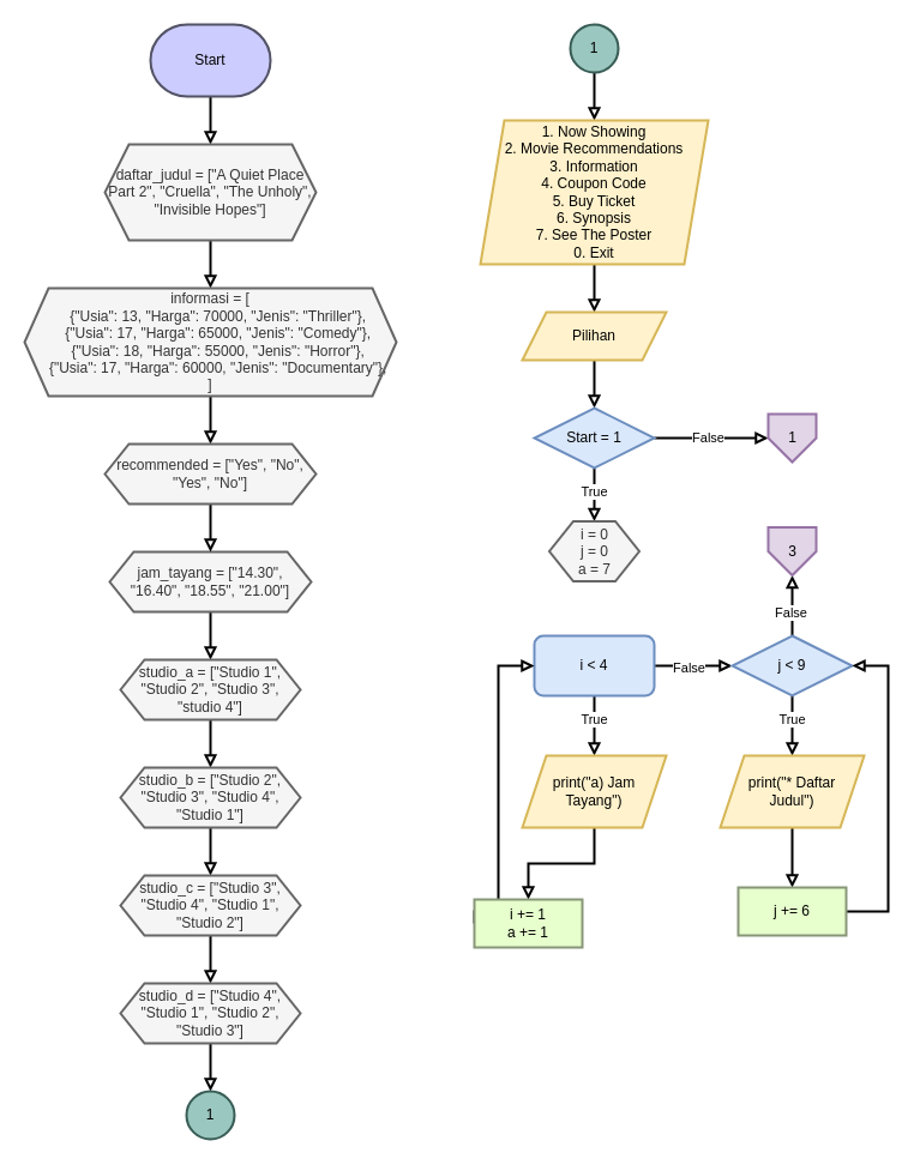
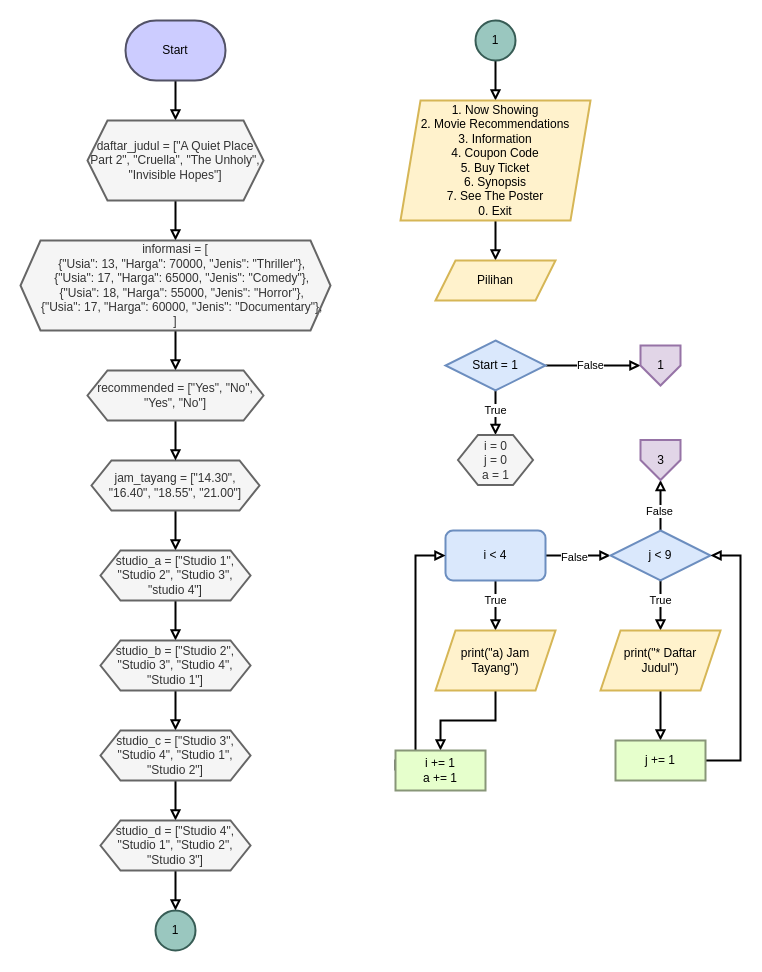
  <mxCell id="0" />
  <mxCell id="1" parent="0" />
  <mxCell id="2" value="" style="edgeStyle=orthogonalEdgeStyle;orthogonalLoop=1;jettySize=auto;html=1;strokeWidth=2;rounded=0;endArrow=block;endFill=0;" parent="1" source="3" target="5" edge="1"><mxGeometry relative="1" as="geometry" /></mxCell>
  <mxCell id="3" value="Start" style="strokeWidth=2;html=1;shape=mxgraph.flowchart.terminator;whiteSpace=wrap;fillColor=#CCCCFF;strokeColor=#525266;" parent="1" vertex="1"><mxGeometry x="125" y="20" width="100" height="60" as="geometry" /></mxCell>
  <mxCell id="4" value="" style="edgeStyle=orthogonalEdgeStyle;rounded=0;orthogonalLoop=1;jettySize=auto;html=1;endArrow=block;endFill=0;strokeWidth=2;" parent="1" source="5" target="9" edge="1"><mxGeometry relative="1" as="geometry" /></mxCell>
  <mxCell id="5" value="daftar_judul =&amp;nbsp;[&quot;A Quiet Place Part 2&quot;, &quot;Cruella&quot;, &quot;The Unholy&quot;, &quot;Invisible Hopes&quot;]&lt;br&gt;" style="shape=hexagon;perimeter=hexagonPerimeter2;whiteSpace=wrap;html=1;fixedSize=1;strokeWidth=2;fillColor=#f5f5f5;strokeColor=#666666;fontColor=#333333;" parent="1" vertex="1"><mxGeometry x="87" y="120" width="176" height="80" as="geometry" /></mxCell>
  <mxCell id="6" value="" style="edgeStyle=orthogonalEdgeStyle;rounded=0;orthogonalLoop=1;jettySize=auto;html=1;endArrow=block;endFill=0;strokeWidth=2;" parent="1" source="7" target="13" edge="1"><mxGeometry relative="1" as="geometry" /></mxCell>
  <mxCell id="7" value="jam_tayang = [&quot;14.30&quot;, &quot;16.40&quot;, &quot;18.55&quot;, &quot;21.00&quot;]" style="shape=hexagon;perimeter=hexagonPerimeter2;whiteSpace=wrap;html=1;fixedSize=1;strokeWidth=2;fillColor=#f5f5f5;strokeColor=#666666;fontColor=#333333;" parent="1" vertex="1"><mxGeometry x="91" y="460" width="168" height="50" as="geometry" /></mxCell>
  <mxCell id="8" value="" style="edgeStyle=orthogonalEdgeStyle;rounded=0;orthogonalLoop=1;jettySize=auto;html=1;endArrow=block;endFill=0;strokeWidth=2;" parent="1" source="9" target="11" edge="1"><mxGeometry relative="1" as="geometry" /></mxCell>
  <mxCell id="9" value="&lt;div&gt;informasi = [&lt;/div&gt;&lt;div&gt;&amp;nbsp; &amp;nbsp; {&quot;Usia&quot;: 13, &quot;Harga&quot;: 70000, &quot;Jenis&quot;: &quot;Thriller&quot;},&lt;/div&gt;&lt;div&gt;&amp;nbsp; &amp;nbsp; {&quot;Usia&quot;: 17, &quot;Harga&quot;: 65000, &quot;Jenis&quot;: &quot;Comedy&quot;},&lt;/div&gt;&lt;div&gt;&amp;nbsp; &amp;nbsp; {&quot;Usia&quot;: 18, &quot;Harga&quot;: 55000, &quot;Jenis&quot;: &quot;Horror&quot;},&lt;/div&gt;&lt;div&gt;&amp;nbsp; &amp;nbsp; {&quot;Usia&quot;: 17, &quot;Harga&quot;: 60000, &quot;Jenis&quot;: &quot;Documentary&quot;},&lt;/div&gt;&lt;div&gt;]&lt;/div&gt;" style="shape=hexagon;perimeter=hexagonPerimeter2;whiteSpace=wrap;html=1;fixedSize=1;strokeWidth=2;fillColor=#f5f5f5;strokeColor=#666666;fontColor=#333333;" parent="1" vertex="1"><mxGeometry x="20" y="240" width="310" height="90" as="geometry" /></mxCell>
  <mxCell id="10" value="" style="edgeStyle=orthogonalEdgeStyle;rounded=0;orthogonalLoop=1;jettySize=auto;html=1;endArrow=block;endFill=0;strokeWidth=2;" parent="1" source="11" target="7" edge="1"><mxGeometry relative="1" as="geometry" /></mxCell>
  <mxCell id="11" value="recommended = [&quot;Yes&quot;, &quot;No&quot;, &quot;Yes&quot;, &quot;No&quot;]" style="shape=hexagon;perimeter=hexagonPerimeter2;whiteSpace=wrap;html=1;fixedSize=1;strokeWidth=2;fillColor=#f5f5f5;strokeColor=#666666;fontColor=#333333;" parent="1" vertex="1"><mxGeometry x="87" y="370" width="176" height="50" as="geometry" /></mxCell>
  <mxCell id="12" value="" style="edgeStyle=orthogonalEdgeStyle;rounded=0;orthogonalLoop=1;jettySize=auto;html=1;endArrow=block;endFill=0;strokeWidth=2;" parent="1" source="13" target="15" edge="1"><mxGeometry relative="1" as="geometry" /></mxCell>
  <mxCell id="13" value="studio_a = [&quot;Studio 1&quot;, &quot;Studio 2&quot;, &quot;Studio 3&quot;, &quot;studio 4&quot;]" style="shape=hexagon;perimeter=hexagonPerimeter2;whiteSpace=wrap;html=1;fixedSize=1;strokeWidth=2;fillColor=#f5f5f5;strokeColor=#666666;fontColor=#333333;" parent="1" vertex="1"><mxGeometry x="100" y="550" width="150" height="50" as="geometry" /></mxCell>
  <mxCell id="14" value="" style="edgeStyle=orthogonalEdgeStyle;rounded=0;orthogonalLoop=1;jettySize=auto;html=1;endArrow=block;endFill=0;strokeWidth=2;" parent="1" source="15" target="17" edge="1"><mxGeometry relative="1" as="geometry" /></mxCell>
  <mxCell id="15" value="studio_b = [&quot;Studio 2&quot;, &quot;Studio 3&quot;, &quot;Studio 4&quot;, &quot;Studio 1&quot;]" style="shape=hexagon;perimeter=hexagonPerimeter2;whiteSpace=wrap;html=1;fixedSize=1;strokeWidth=2;fillColor=#f5f5f5;strokeColor=#666666;fontColor=#333333;" parent="1" vertex="1"><mxGeometry x="100" y="640" width="150" height="50" as="geometry" /></mxCell>
  <mxCell id="16" value="" style="edgeStyle=orthogonalEdgeStyle;rounded=0;orthogonalLoop=1;jettySize=auto;html=1;endArrow=block;endFill=0;strokeWidth=2;" parent="1" source="17" target="19" edge="1"><mxGeometry relative="1" as="geometry" /></mxCell>
  <mxCell id="17" value="studio_c = [&quot;Studio 3&quot;, &quot;Studio 4&quot;, &quot;Studio 1&quot;, &quot;Studio 2&quot;]" style="shape=hexagon;perimeter=hexagonPerimeter2;whiteSpace=wrap;html=1;fixedSize=1;strokeWidth=2;fillColor=#f5f5f5;strokeColor=#666666;fontColor=#333333;" parent="1" vertex="1"><mxGeometry x="100" y="730" width="150" height="50" as="geometry" /></mxCell>
  <mxCell id="18" value="" style="edgeStyle=orthogonalEdgeStyle;rounded=0;orthogonalLoop=1;jettySize=auto;html=1;endArrow=block;endFill=0;strokeWidth=2;" parent="1" source="19" target="20" edge="1"><mxGeometry relative="1" as="geometry" /></mxCell>
  <mxCell id="19" value="studio_d = [&quot;Studio 4&quot;, &quot;Studio 1&quot;, &quot;Studio 2&quot;, &quot;Studio 3&quot;]" style="shape=hexagon;perimeter=hexagonPerimeter2;whiteSpace=wrap;html=1;fixedSize=1;strokeWidth=2;fillColor=#f5f5f5;strokeColor=#666666;fontColor=#333333;" parent="1" vertex="1"><mxGeometry x="100" y="820" width="150" height="50" as="geometry" /></mxCell>
  <mxCell id="20" value="1" style="strokeWidth=2;html=1;shape=mxgraph.flowchart.start_2;whiteSpace=wrap;fillColor=#9AC7BF;strokeColor=#375C55;" parent="1" vertex="1"><mxGeometry x="155" y="910" width="40" height="40" as="geometry" /></mxCell>
  <mxCell id="21" value="" style="edgeStyle=orthogonalEdgeStyle;rounded=0;orthogonalLoop=1;jettySize=auto;html=1;endArrow=block;endFill=0;strokeWidth=2;" parent="1" source="22" target="24" edge="1"><mxGeometry relative="1" as="geometry" /></mxCell>
  <mxCell id="22" value="1" style="strokeWidth=2;html=1;shape=mxgraph.flowchart.start_2;whiteSpace=wrap;fillColor=#9AC7BF;strokeColor=#375C55;" parent="1" vertex="1"><mxGeometry x="475" y="20" width="40" height="40" as="geometry" /></mxCell>
  <mxCell id="23" value="" style="edgeStyle=orthogonalEdgeStyle;rounded=0;orthogonalLoop=1;jettySize=auto;html=1;endArrow=block;endFill=0;strokeWidth=2;" parent="1" source="24" target="26" edge="1"><mxGeometry relative="1" as="geometry" /></mxCell>
  <mxCell id="24" value="1. Now Showing&lt;br&gt;2. Movie Recommendations&lt;br&gt;3. Information&lt;br&gt;4. Coupon Code&lt;br&gt;5. Buy Ticket&lt;br&gt;6. Synopsis&lt;br&gt;7. See The Poster&lt;br&gt;0. Exit" style="shape=parallelogram;perimeter=parallelogramPerimeter;whiteSpace=wrap;html=1;fixedSize=1;align=center;strokeWidth=2;fillColor=#fff2cc;strokeColor=#d6b656;" parent="1" vertex="1"><mxGeometry x="400" y="100" width="190" height="120" as="geometry" /></mxCell>
- <mxCell id="25" value="" style="edgeStyle=orthogonalEdgeStyle;rounded=0;orthogonalLoop=1;jettySize=auto;html=1;endArrow=block;endFill=0;strokeWidth=2;" parent="1" source="26" target="29" edge="1"><mxGeometry relative="1" as="geometry" /></mxCell>
  <mxCell id="26" value="Pilihan" style="shape=parallelogram;perimeter=parallelogramPerimeter;whiteSpace=wrap;html=1;fixedSize=1;strokeWidth=2;fillColor=#fff2cc;strokeColor=#d6b656;" parent="1" vertex="1"><mxGeometry x="435" y="260" width="120" height="40" as="geometry" /></mxCell>
  <mxCell id="27" value="True" style="edgeStyle=orthogonalEdgeStyle;rounded=0;orthogonalLoop=1;jettySize=auto;html=1;endArrow=block;endFill=0;strokeWidth=2;" parent="1" source="29" target="30" edge="1"><mxGeometry x="-0.101" relative="1" as="geometry"><mxPoint as="offset" /></mxGeometry></mxCell>
  <mxCell id="28" value="False" style="edgeStyle=orthogonalEdgeStyle;rounded=0;orthogonalLoop=1;jettySize=auto;html=1;endArrow=block;endFill=0;strokeWidth=2;" parent="1" source="29" target="48" edge="1"><mxGeometry x="-0.053" relative="1" as="geometry"><mxPoint as="offset" /></mxGeometry></mxCell>
  <mxCell id="29" value="Start = 1" style="rhombus;whiteSpace=wrap;html=1;strokeWidth=2;fillColor=#dae8fc;strokeColor=#6c8ebf;" parent="1" vertex="1"><mxGeometry x="445" y="340" width="100" height="50" as="geometry" /></mxCell>
- <mxCell id="30" value="i = 0&lt;br&gt;j = 0&lt;br&gt;a = 7" style="shape=hexagon;perimeter=hexagonPerimeter2;whiteSpace=wrap;html=1;fixedSize=1;strokeWidth=2;fillColor=#f5f5f5;strokeColor=#666666;fontColor=#333333;" parent="1" vertex="1"><mxGeometry x="457.5" y="434.5" width="75" height="50" as="geometry" /></mxCell>
+ <mxCell id="30" value="i = 0&lt;br&gt;j = 0&lt;br&gt;a = 1" style="shape=hexagon;perimeter=hexagonPerimeter2;whiteSpace=wrap;html=1;fixedSize=1;strokeWidth=2;fillColor=#f5f5f5;strokeColor=#666666;fontColor=#333333;" parent="1" vertex="1"><mxGeometry x="457.5" y="434.5" width="75" height="50" as="geometry" /></mxCell>
  <mxCell id="31" value="True" style="edgeStyle=orthogonalEdgeStyle;rounded=0;orthogonalLoop=1;jettySize=auto;html=1;endArrow=block;endFill=0;strokeWidth=2;" parent="1" source="34" target="36" edge="1"><mxGeometry x="-0.2" relative="1" as="geometry"><mxPoint as="offset" /></mxGeometry></mxCell>
  <mxCell id="32" value="" style="edgeStyle=orthogonalEdgeStyle;rounded=0;orthogonalLoop=1;jettySize=auto;html=1;endArrow=block;endFill=0;strokeWidth=2;" parent="1" source="34" target="42" edge="1"><mxGeometry relative="1" as="geometry" /></mxCell>
  <mxCell id="33" value="False" style="edgeLabel;html=1;align=center;verticalAlign=middle;resizable=0;points=[];" parent="32" vertex="1" connectable="0"><mxGeometry x="-0.149" y="-1" relative="1" as="geometry"><mxPoint as="offset" /></mxGeometry></mxCell>
  <mxCell id="34" value="i &amp;lt; 4" style="whiteSpace=wrap;html=1;strokeWidth=2;fillColor=#dae8fc;strokeColor=#6c8ebf;rounded=1;" parent="1" vertex="1"><mxGeometry x="445" y="530" width="100" height="50" as="geometry" /></mxCell>
  <mxCell id="35" value="" style="edgeStyle=orthogonalEdgeStyle;rounded=0;orthogonalLoop=1;jettySize=auto;html=1;endArrow=block;endFill=0;strokeWidth=2;" parent="1" source="36" target="38" edge="1"><mxGeometry relative="1" as="geometry" /></mxCell>
  <mxCell id="36" value="print(&quot;a) Jam Tayang&quot;)" style="shape=parallelogram;perimeter=parallelogramPerimeter;whiteSpace=wrap;html=1;fixedSize=1;strokeWidth=2;fillColor=#fff2cc;strokeColor=#d6b656;" parent="1" vertex="1"><mxGeometry x="435" y="630" width="120" height="60" as="geometry" /></mxCell>
  <mxCell id="37" style="edgeStyle=orthogonalEdgeStyle;rounded=0;orthogonalLoop=1;jettySize=auto;html=1;exitX=0;exitY=0.5;exitDx=0;exitDy=0;entryX=0;entryY=0.5;entryDx=0;entryDy=0;endArrow=block;endFill=0;strokeWidth=2;" parent="1" source="38" target="34" edge="1"><mxGeometry relative="1" as="geometry"><Array as="points"><mxPoint x="415" y="760" /><mxPoint x="415" y="555" /></Array></mxGeometry></mxCell>
  <mxCell id="38" value="i += 1&lt;br&gt;a += 1" style="rounded=0;whiteSpace=wrap;html=1;strokeWidth=2;fillColor=#E6FFCC;strokeColor=#889678;" parent="1" vertex="1"><mxGeometry x="395" y="750" width="90" height="40" as="geometry" /></mxCell>
  <mxCell id="39" value="True" style="edgeStyle=orthogonalEdgeStyle;rounded=0;orthogonalLoop=1;jettySize=auto;html=1;endArrow=block;endFill=0;strokeWidth=2;" parent="1" source="42" target="44" edge="1"><mxGeometry x="-0.2" relative="1" as="geometry"><mxPoint as="offset" /></mxGeometry></mxCell>
  <mxCell id="40" value="" style="edgeStyle=orthogonalEdgeStyle;rounded=0;orthogonalLoop=1;jettySize=auto;html=1;endArrow=block;endFill=0;strokeWidth=2;" parent="1" source="42" target="47" edge="1"><mxGeometry relative="1" as="geometry" /></mxCell>
  <mxCell id="41" value="False" style="edgeLabel;html=1;align=center;verticalAlign=middle;resizable=0;points=[];" parent="40" vertex="1" connectable="0"><mxGeometry x="-0.193" y="2" relative="1" as="geometry"><mxPoint as="offset" /></mxGeometry></mxCell>
  <mxCell id="42" value="j &amp;lt; 9" style="rhombus;whiteSpace=wrap;html=1;strokeWidth=2;fillColor=#dae8fc;strokeColor=#6c8ebf;" parent="1" vertex="1"><mxGeometry x="610" y="530" width="100" height="50" as="geometry" /></mxCell>
  <mxCell id="43" value="" style="edgeStyle=orthogonalEdgeStyle;rounded=0;orthogonalLoop=1;jettySize=auto;html=1;endArrow=block;endFill=0;strokeWidth=2;" parent="1" source="44" target="46" edge="1"><mxGeometry relative="1" as="geometry" /></mxCell>
  <mxCell id="44" value="print(&quot;* Daftar &lt;br&gt;Judul&quot;)" style="shape=parallelogram;perimeter=parallelogramPerimeter;whiteSpace=wrap;html=1;fixedSize=1;strokeWidth=2;fillColor=#fff2cc;strokeColor=#d6b656;" parent="1" vertex="1"><mxGeometry x="600" y="630" width="120" height="60" as="geometry" /></mxCell>
  <mxCell id="45" style="edgeStyle=orthogonalEdgeStyle;rounded=0;orthogonalLoop=1;jettySize=auto;html=1;exitX=1;exitY=0.5;exitDx=0;exitDy=0;entryX=1;entryY=0.5;entryDx=0;entryDy=0;endArrow=block;endFill=0;strokeWidth=2;" parent="1" source="46" target="42" edge="1"><mxGeometry relative="1" as="geometry"><Array as="points"><mxPoint x="740" y="760" /><mxPoint x="740" y="555" /></Array></mxGeometry></mxCell>
- <mxCell id="46" value="j += 6" style="rounded=0;whiteSpace=wrap;html=1;strokeWidth=2;fillColor=#E6FFCC;strokeColor=#889678;" parent="1" vertex="1"><mxGeometry x="615" y="740" width="90" height="40" as="geometry" /></mxCell>
+ <mxCell id="46" value="j += 1" style="rounded=0;whiteSpace=wrap;html=1;strokeWidth=2;fillColor=#E6FFCC;strokeColor=#889678;" parent="1" vertex="1"><mxGeometry x="615" y="740" width="90" height="40" as="geometry" /></mxCell>
  <mxCell id="47" value="3" style="verticalLabelPosition=middle;verticalAlign=middle;html=1;shape=offPageConnector;rounded=0;size=0.5;strokeWidth=2;labelPosition=center;align=center;fillColor=#e1d5e7;strokeColor=#9673a6;" parent="1" vertex="1"><mxGeometry x="640" y="439.5" width="40" height="40" as="geometry" /></mxCell>
  <mxCell id="48" value="1" style="verticalLabelPosition=middle;verticalAlign=middle;html=1;shape=offPageConnector;rounded=0;size=0.5;strokeWidth=2;labelPosition=center;align=center;fillColor=#e1d5e7;strokeColor=#9673a6;" parent="1" vertex="1"><mxGeometry x="640" y="345" width="40" height="40" as="geometry" /></mxCell>
